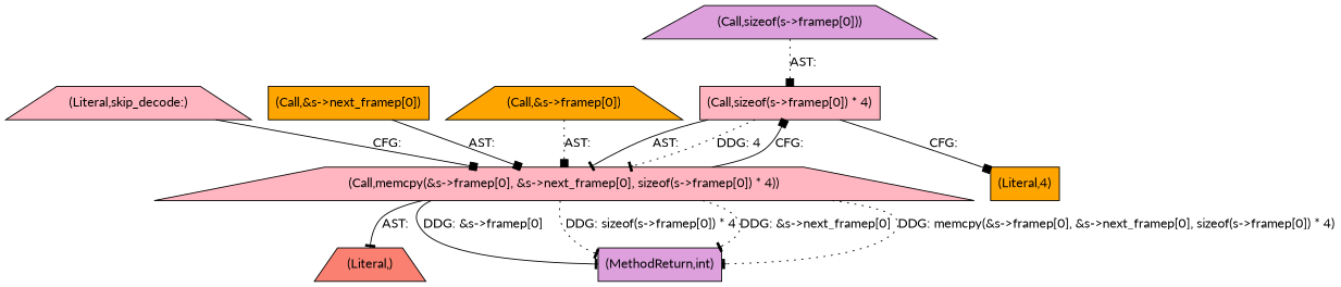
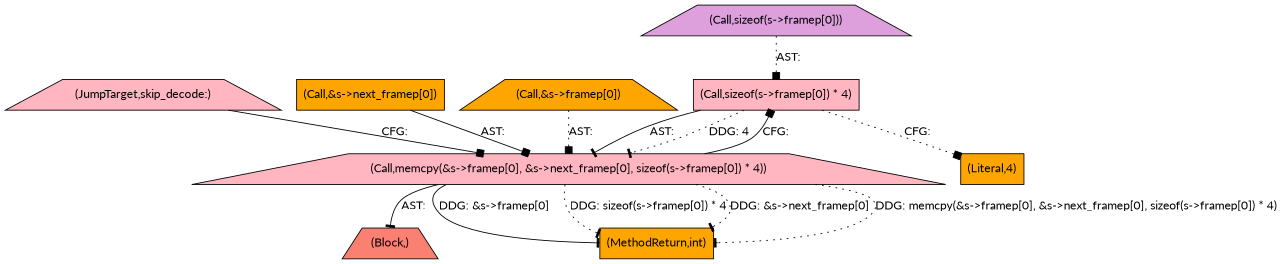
  digraph {
    fontname=Lato
    node [fillcolor=lightpink fontname=Lato shape=trapezium style=filled]
    edge [arrowhead=tee fontname=Lato style=solid]
    n1 [label="(Call,sizeof(s->framep[0]) * 4)" shape=box]
    n2 [label="(Call,memcpy(&s->framep[0], &s->next_framep[0], sizeof(s->framep[0]) * 4))"]
    n3 [fillcolor=orange label="(Literal,4)" shape=box]
-   n4 [fillcolor=salmon label="(Literal,)"]
-   n5 [fillcolor=plum label="(MethodReturn,int)" shape=box]
-   n6 [label="(Literal,skip_decode:)"]
+   n4 [fillcolor=salmon label="(Block,)"]
+   n5 [fillcolor=orange label="(MethodReturn,int)" shape=box]
+   n6 [label="(JumpTarget,skip_decode:)"]
    n7 [fillcolor=orange label="(Call,&s->next_framep[0])" shape=box]
    n8 [fillcolor=plum label="(Call,sizeof(s->framep[0]))"]
    n9 [fillcolor=orange label="(Call,&s->framep[0])"]
    n1 -> n2 [label="AST: "]
    n1 -> n2 [label="DDG: 4" style=dotted]
-   n1 -> n3 [arrowhead=box label="CFG: "]
+   n1 -> n3 [arrowhead=box label="CFG: " style=dotted]
    n2 -> n1 [arrowhead=box label="CFG: "]
    n2 -> n4 [label="AST: "]
    n2 -> n5 [label="DDG: &s->framep[0]"]
    n2 -> n5 [label="DDG: sizeof(s->framep[0]) * 4" style=dotted]
    n2 -> n5 [label="DDG: &s->next_framep[0]" style=dotted]
    n2 -> n5 [label="DDG: memcpy(&s->framep[0], &s->next_framep[0], sizeof(s->framep[0]) * 4)" style=dotted]
    n6 -> n2 [arrowhead=box label="CFG: "]
    n7 -> n2 [arrowhead=box label="AST: "]
    n8 -> n1 [arrowhead=box label="AST: " style=dotted]
    n9 -> n2 [arrowhead=box label="AST: " style=dotted]
  }
